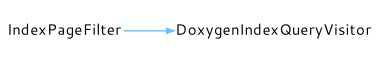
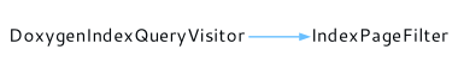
  digraph {
    rankdir=LR
    node [fontcolor="#010509FF" fontname="Segoe UI" fontsize=11 margin=0.01 shape=none]
    n1 [label=DoxygenIndexQueryVisitor]
    n2 [label=IndexPageFilter]
-   n2 -> n1 [arrowsize=0.5 color="#69BFFFFF"]
+   n1 -> n2 [arrowsize=0.5 color="#69BFFFFF"]
  }
